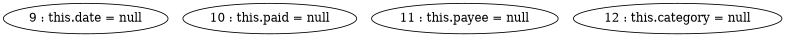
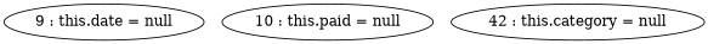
  digraph {
    "9 : this.date = null"
    "10 : this.paid = null"
-   "11 : this.payee = null"
-   "12 : this.category = null"
+   "12 : this.category = null" [label="42 : this.category = null"]
  }
